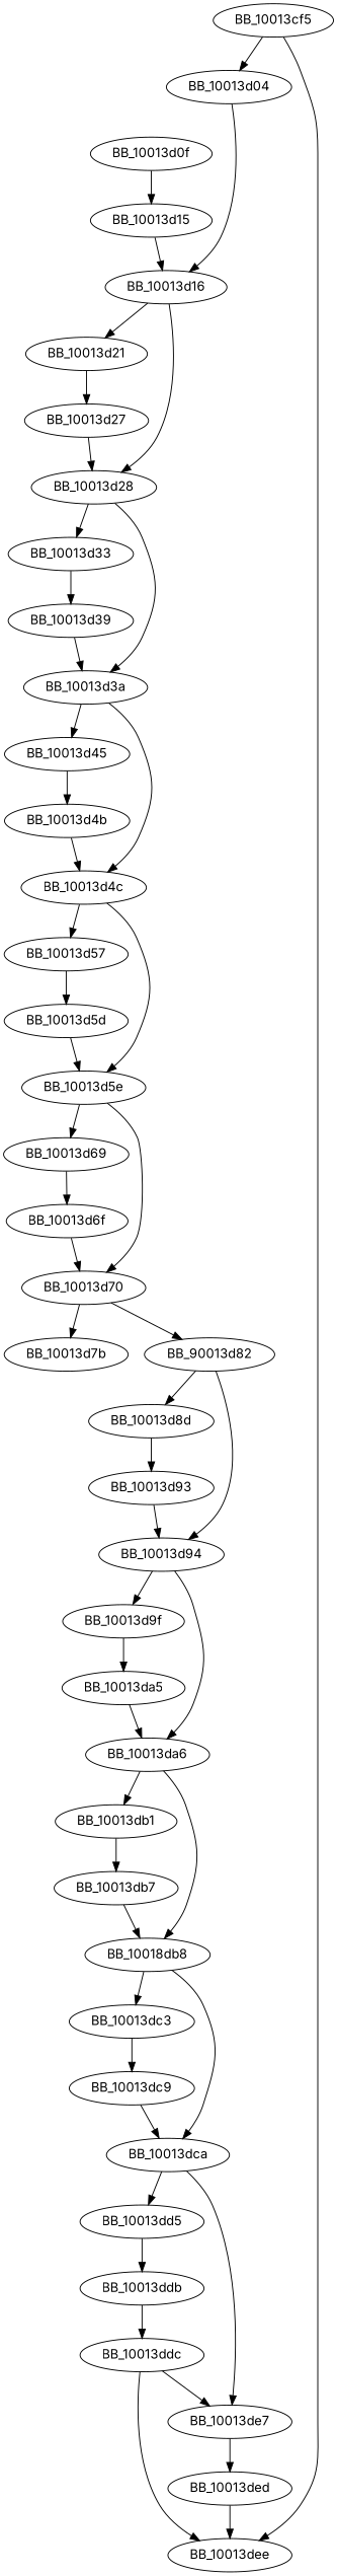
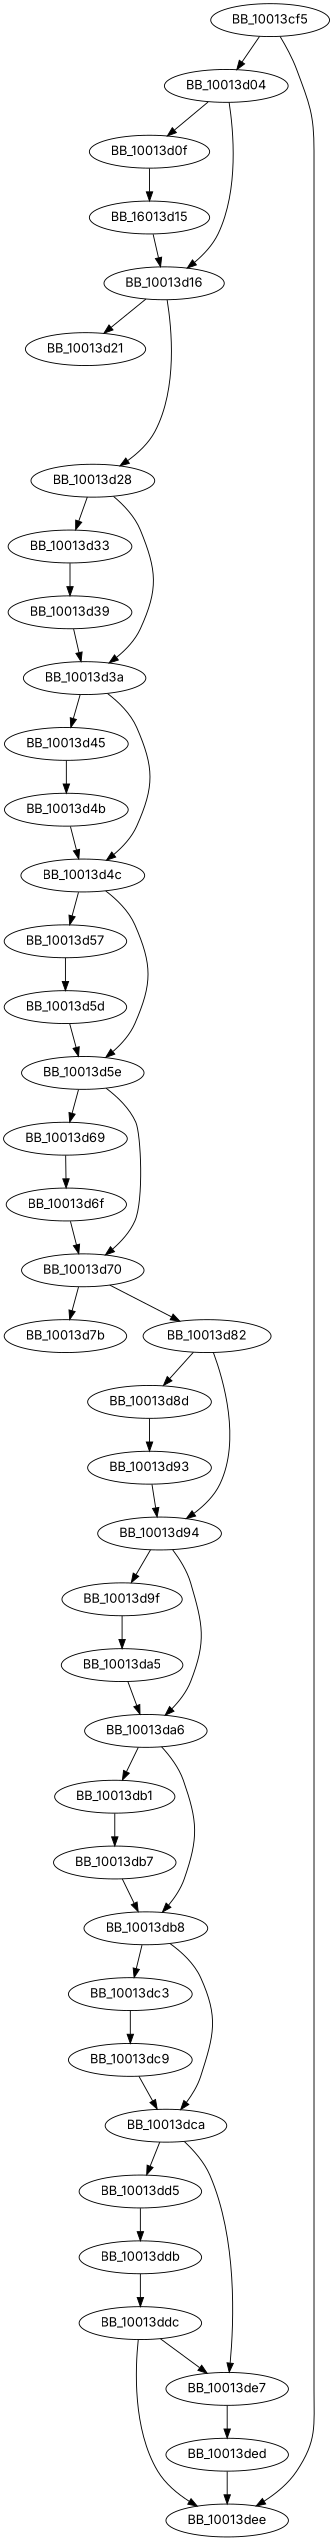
  digraph {
    fontname=Inter
    node [fontname=Inter]
    edge [fontname=Inter]
    BB_10013cf5
    BB_10013d04
    BB_10013dee
    BB_10013d0f
    BB_10013d16
-   BB_10013d15
+   BB_10013d15 [label=BB_16013d15]
    BB_10013d21
    BB_10013d28
-   BB_10013d27
    BB_10013d33
    BB_10013d3a
    BB_10013d39
    BB_10013d45
    BB_10013d4c
    BB_10013d4b
    BB_10013d57
    BB_10013d5e
    BB_10013d5d
    BB_10013d69
    BB_10013d70
    BB_10013d6f
    BB_10013d7b
-   BB_10013d82 [label=BB_90013d82]
+   BB_10013d82
    BB_10013d8d
    BB_10013d94
    BB_10013d93
    BB_10013d9f
    BB_10013da6
    BB_10013da5
    BB_10013db1
-   BB_10013db8 [label=BB_10018db8]
+   BB_10013db8
    BB_10013db7
    BB_10013dc3
    BB_10013dca
    BB_10013dc9
    BB_10013dd5
    BB_10013de7
    BB_10013ddb
    BB_10013ddc
    BB_10013ded
    BB_10013cf5 -> BB_10013d04
    BB_10013cf5 -> BB_10013dee
+   BB_10013d04 -> BB_10013d0f
    BB_10013d04 -> BB_10013d16
    BB_10013d0f -> BB_10013d15
    BB_10013d16 -> BB_10013d21
    BB_10013d16 -> BB_10013d28
    BB_10013d15 -> BB_10013d16
-   BB_10013d21 -> BB_10013d27
    BB_10013d28 -> BB_10013d33
    BB_10013d28 -> BB_10013d3a
-   BB_10013d27 -> BB_10013d28
    BB_10013d33 -> BB_10013d39
    BB_10013d3a -> BB_10013d45
    BB_10013d3a -> BB_10013d4c
    BB_10013d39 -> BB_10013d3a
    BB_10013d45 -> BB_10013d4b
    BB_10013d4c -> BB_10013d57
    BB_10013d4c -> BB_10013d5e
    BB_10013d4b -> BB_10013d4c
    BB_10013d57 -> BB_10013d5d
    BB_10013d5e -> BB_10013d69
    BB_10013d5e -> BB_10013d70
    BB_10013d5d -> BB_10013d5e
    BB_10013d69 -> BB_10013d6f
    BB_10013d70 -> BB_10013d7b
    BB_10013d70 -> BB_10013d82
    BB_10013d6f -> BB_10013d70
    BB_10013d82 -> BB_10013d8d
    BB_10013d82 -> BB_10013d94
    BB_10013d8d -> BB_10013d93
    BB_10013d94 -> BB_10013d9f
    BB_10013d94 -> BB_10013da6
    BB_10013d93 -> BB_10013d94
    BB_10013d9f -> BB_10013da5
    BB_10013da6 -> BB_10013db1
    BB_10013da6 -> BB_10013db8
    BB_10013da5 -> BB_10013da6
    BB_10013db1 -> BB_10013db7
    BB_10013db8 -> BB_10013dc3
    BB_10013db8 -> BB_10013dca
    BB_10013db7 -> BB_10013db8
    BB_10013dc3 -> BB_10013dc9
    BB_10013dca -> BB_10013dd5
    BB_10013dca -> BB_10013de7
    BB_10013dc9 -> BB_10013dca
    BB_10013dd5 -> BB_10013ddb
    BB_10013de7 -> BB_10013ded
    BB_10013ddb -> BB_10013ddc
    BB_10013ddc -> BB_10013dee
    BB_10013ddc -> BB_10013de7
    BB_10013ded -> BB_10013dee
  }
